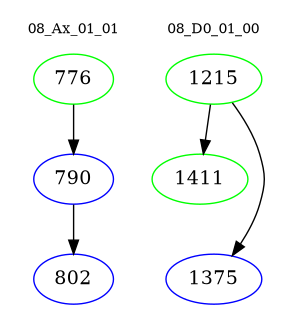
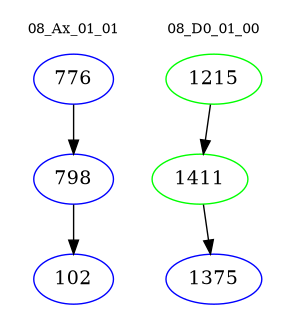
  digraph {
    node [color=green]
    edge [color=black]
-   n1 [label=776]
-   n2 [color=blue label=790]
-   n3 [color=blue label=802]
+   n1 [color=blue label=776]
+   n2 [color=blue label=798]
+   n3 [color=blue label=102]
    n4 [label=1215]
    n5 [label=1411]
    n6 [color=blue label=1375]
    subgraph cluster_1 {
      color=white
      fontsize=10
      label="08_Ax_01_01"
      n1
      n2
      n3
    }
    subgraph cluster_2 {
      color=white
      fontsize=10
      label="08_D0_01_00"
      n4
      n5
      n6
    }
    n1 -> n2
    n2 -> n3
    n4 -> n5
-   n4 -> n6
+   n5 -> n6
  }
